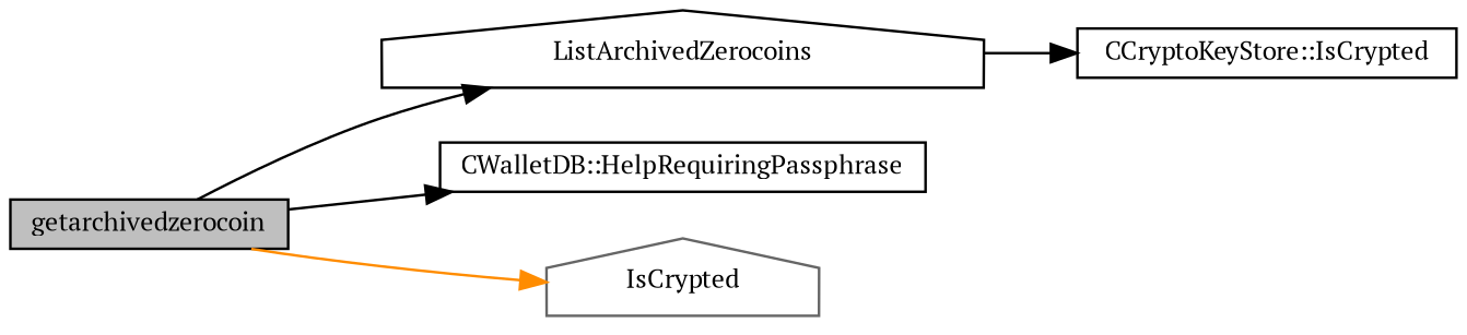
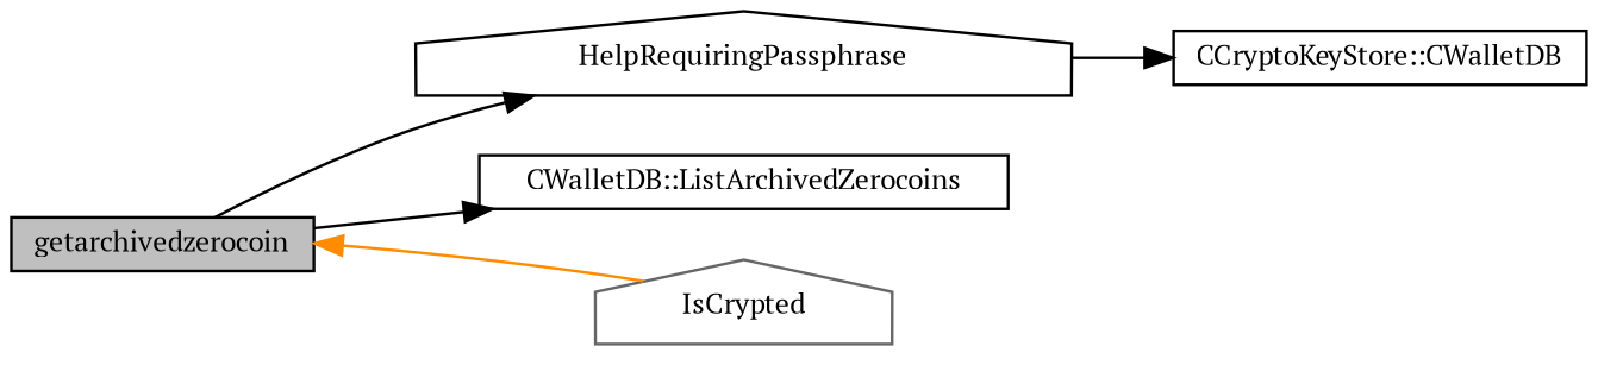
  digraph {
    fontname="PT Serif"
    rankdir=LR
    node [color=black fillcolor=white fontname="PT Serif" fontsize=10 shape=box style=filled]
    edge [color=black fontname="PT Serif" fontsize=10 labelfontname=Helvetica labelfontsize=10 style=solid]
    n1 [fillcolor=grey75 fontcolor=black height=0.2 label=getarchivedzerocoin width=0.4]
-   n2 [height=0.2 label=ListArchivedZerocoins shape=house width=0.4]
-   n3 [height=0.2 label="CWalletDB::HelpRequiringPassphrase" width=0.4]
+   n2 [height=0.2 label=HelpRequiringPassphrase shape=house width=0.4]
+   n3 [height=0.2 label="CWalletDB::ListArchivedZerocoins" width=0.4]
    n4 [color=gray40 height=0.2 label=IsCrypted shape=house width=0.4]
-   n5 [height=0.2 label="CCryptoKeyStore::IsCrypted" width=0.4]
+   n5 [height=0.2 label="CCryptoKeyStore::CWalletDB" width=0.4]
    n1 -> n2
    n1 -> n3
-   n1 -> n4 [color=darkorange]
+   n4 -> n1 [color=darkorange]
    n2 -> n5
  }
